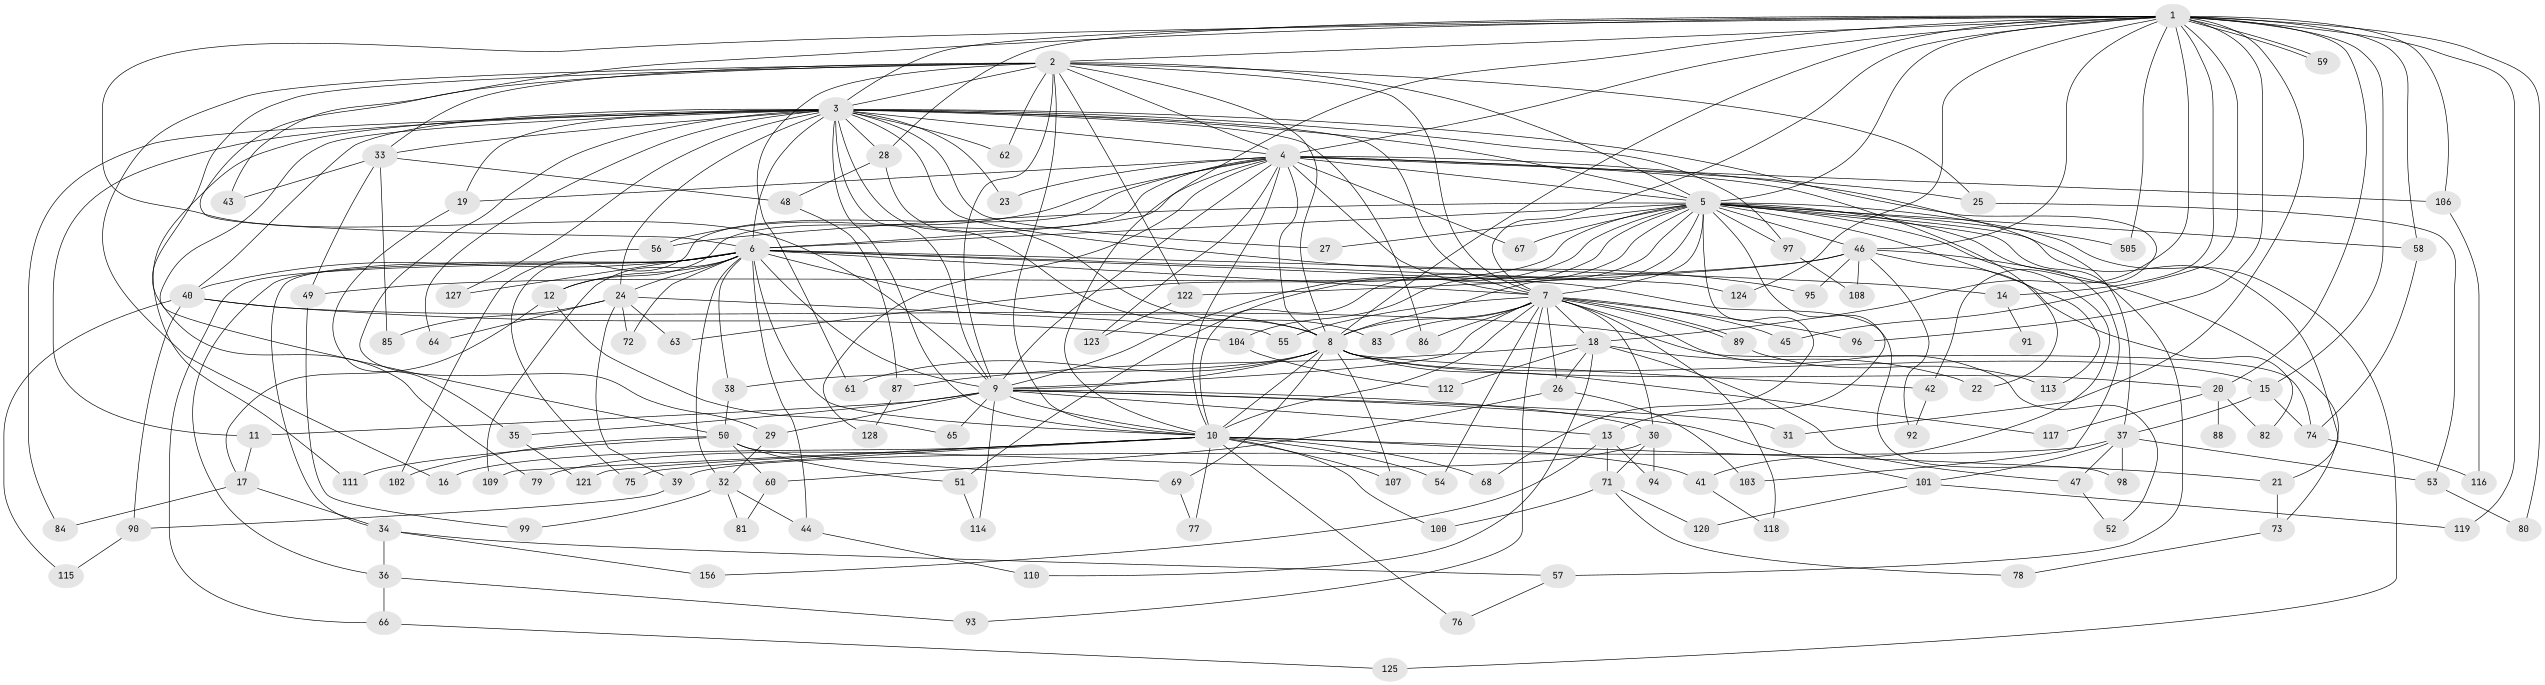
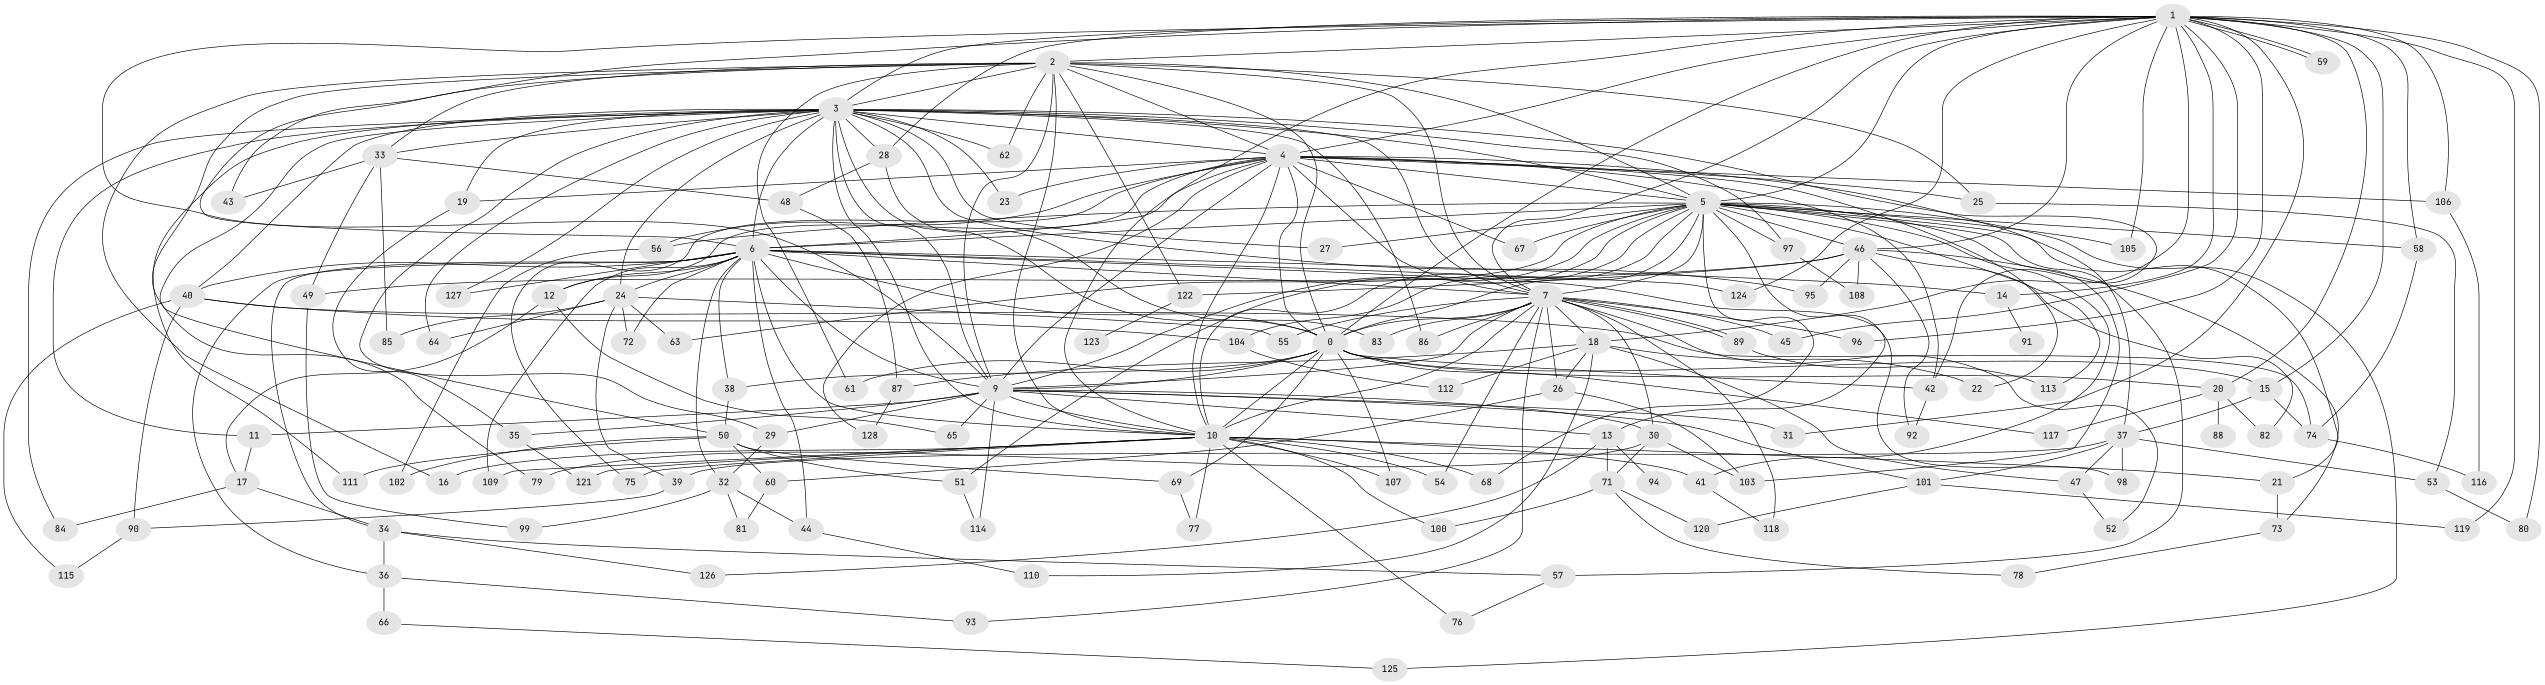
  graph {
    fontname="JetBrains Mono"
    node [color=gray90 fontname="JetBrains Mono" style=filled]
    edge [fontname="JetBrains Mono"]
    1
    2
    3
    4
    5
    7
-   8
+   8 [label=0]
    9
    10
    14
    15
    18
    20
    28
    31
    43
    45
    46
    58
    59
    80
    96
-   105 [label=505]
+   105
    106
    119
    124
    6
    16
    25
    33
    50
    61
    62
    122
    11
    19
    23
    24
    27
    29
    40
    42
    64
    79
    84
    86
    95
    97
    111
    127
    12
    22
    37
    56
    67
    75
    123
    128
    13
    21
    41
    51
    57
    63
    68
    103
    104
    113
    125
    32
    34
    36
    38
    44
    66
    72
    98
    109
    26
    30
    52
    54
    55
    83
    89
    93
    118
    69
    107
    117
    35
    65
    101
    114
    76
    77
    100
    121
    91
    74
    47
    87
    110
    112
    82
    88
    48
    73
    49
    92
    108
    116
    53
    85
    60
    102
    17
    39
    90
    115
    71
    94
-   126 [label=156]
+   126
    81
    99
    120
    78
    1 -- 2
    1 -- 3
    1 -- 4
    1 -- 5
    1 -- 7
    1 -- 8
    1 -- 9
    1 -- 10
    1 -- 14
    1 -- 15
    1 -- 18
    1 -- 20
    1 -- 28
    1 -- 31
    1 -- 43
    1 -- 45
    1 -- 46
    1 -- 58
    1 -- 59
    1 -- 59
    1 -- 80
    1 -- 96
    1 -- 105
    1 -- 106
    1 -- 119
    1 -- 124
    2 -- 3
    2 -- 4
    2 -- 5
    2 -- 7
    2 -- 8
    2 -- 9
    2 -- 10
    2 -- 6
    2 -- 16
    2 -- 25
    2 -- 33
    2 -- 50
    2 -- 61
    2 -- 62
    2 -- 122
    3 -- 4
    3 -- 5
    3 -- 7
    3 -- 8
    3 -- 9
    3 -- 10
    3 -- 28
    3 -- 6
    3 -- 33
    3 -- 62
    3 -- 11
    3 -- 19
    3 -- 23
    3 -- 24
    3 -- 27
    3 -- 29
    3 -- 40
    3 -- 42
    3 -- 64
    3 -- 79
    3 -- 84
    3 -- 86
    3 -- 95
    3 -- 97
    3 -- 111
    3 -- 127
    4 -- 5
    4 -- 7
    4 -- 8
    4 -- 9
    4 -- 10
    4 -- 106
    4 -- 6
    4 -- 25
    4 -- 19
    4 -- 23
    4 -- 12
    4 -- 22
    4 -- 37
    4 -- 56
    4 -- 67
    4 -- 75
-   4 -- 123
+   4 -- 42
    4 -- 128
    5 -- 7
    5 -- 8
    5 -- 9
    5 -- 10
    5 -- 46
    5 -- 58
    5 -- 105
    5 -- 6
    5 -- 27
    5 -- 97
    5 -- 56
    5 -- 67
    5 -- 13
    5 -- 21
    5 -- 41
    5 -- 51
    5 -- 57
    5 -- 63
    5 -- 68
    5 -- 103
    5 -- 104
    5 -- 113
    5 -- 125
    7 -- 8
    7 -- 9
    7 -- 10
    7 -- 18
    7 -- 45
    7 -- 96
    7 -- 86
    7 -- 26
    7 -- 30
    7 -- 52
    7 -- 54
    7 -- 55
    7 -- 83
    7 -- 89
    7 -- 89
    7 -- 93
    7 -- 118
    8 -- 9
    8 -- 10
    8 -- 15
    8 -- 20
    8 -- 61
    8 -- 42
    8 -- 38
    8 -- 69
    8 -- 107
    8 -- 117
    9 -- 10
    9 -- 31
    9 -- 11
    9 -- 29
    9 -- 13
    9 -- 30
    9 -- 35
    9 -- 65
    9 -- 101
    9 -- 114
    10 -- 16
    10 -- 75
    10 -- 21
    10 -- 41
    10 -- 68
    10 -- 109
    10 -- 54
    10 -- 107
    10 -- 76
    10 -- 77
    10 -- 100
    10 -- 121
    14 -- 91
    15 -- 37
    15 -- 74
    18 -- 22
    18 -- 26
    18 -- 47
    18 -- 87
    18 -- 110
    18 -- 112
    20 -- 117
    20 -- 82
    20 -- 88
    28 -- 83
    28 -- 48
    46 -- 122
    46 -- 95
    46 -- 82
    46 -- 73
    46 -- 49
    46 -- 92
    46 -- 108
    58 -- 74
    106 -- 116
    6 -- 7
    6 -- 8
    6 -- 9
    6 -- 10
    6 -- 14
    6 -- 124
    6 -- 24
    6 -- 40
    6 -- 127
    6 -- 12
    6 -- 32
    6 -- 34
    6 -- 36
    6 -- 38
    6 -- 44
-   6 -- 66
    6 -- 72
    6 -- 98
    6 -- 109
    25 -- 53
    33 -- 43
    33 -- 48
    33 -- 49
    33 -- 85
    50 -- 111
    50 -- 51
    50 -- 69
    50 -- 60
    50 -- 102
    122 -- 123
    11 -- 17
    19 -- 35
    24 -- 64
    24 -- 63
    24 -- 72
    24 -- 55
    24 -- 85
    24 -- 39
    29 -- 32
    40 -- 104
    40 -- 74
    40 -- 90
    40 -- 115
    42 -- 92
    97 -- 108
    12 -- 65
    12 -- 17
    37 -- 98
    37 -- 101
    37 -- 47
    37 -- 53
    37 -- 39
    56 -- 102
    13 -- 71
    13 -- 94
    13 -- 126
    21 -- 73
    41 -- 118
    51 -- 114
    57 -- 76
    104 -- 112
    32 -- 44
    32 -- 81
    32 -- 99
    34 -- 57
    34 -- 36
    34 -- 126
    36 -- 66
    36 -- 93
    38 -- 50
    44 -- 110
    66 -- 125
    26 -- 103
    26 -- 60
    30 -- 79
    30 -- 71
-   30 -- 94
+   30 -- 103
    89 -- 113
    69 -- 77
    35 -- 121
    101 -- 119
    101 -- 120
    74 -- 116
    47 -- 52
    87 -- 128
    48 -- 87
    73 -- 78
    49 -- 99
    53 -- 80
    60 -- 81
    17 -- 84
    17 -- 34
    39 -- 90
    90 -- 115
    71 -- 100
    71 -- 120
    71 -- 78
  }
